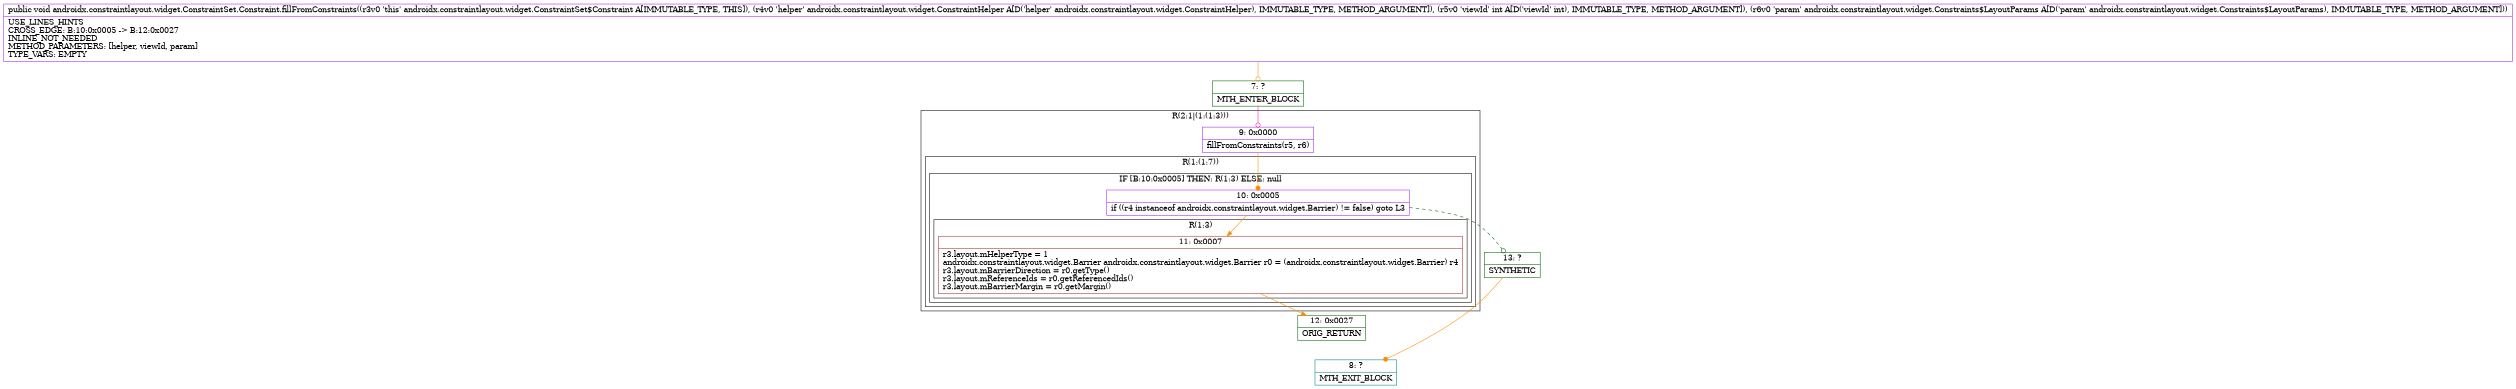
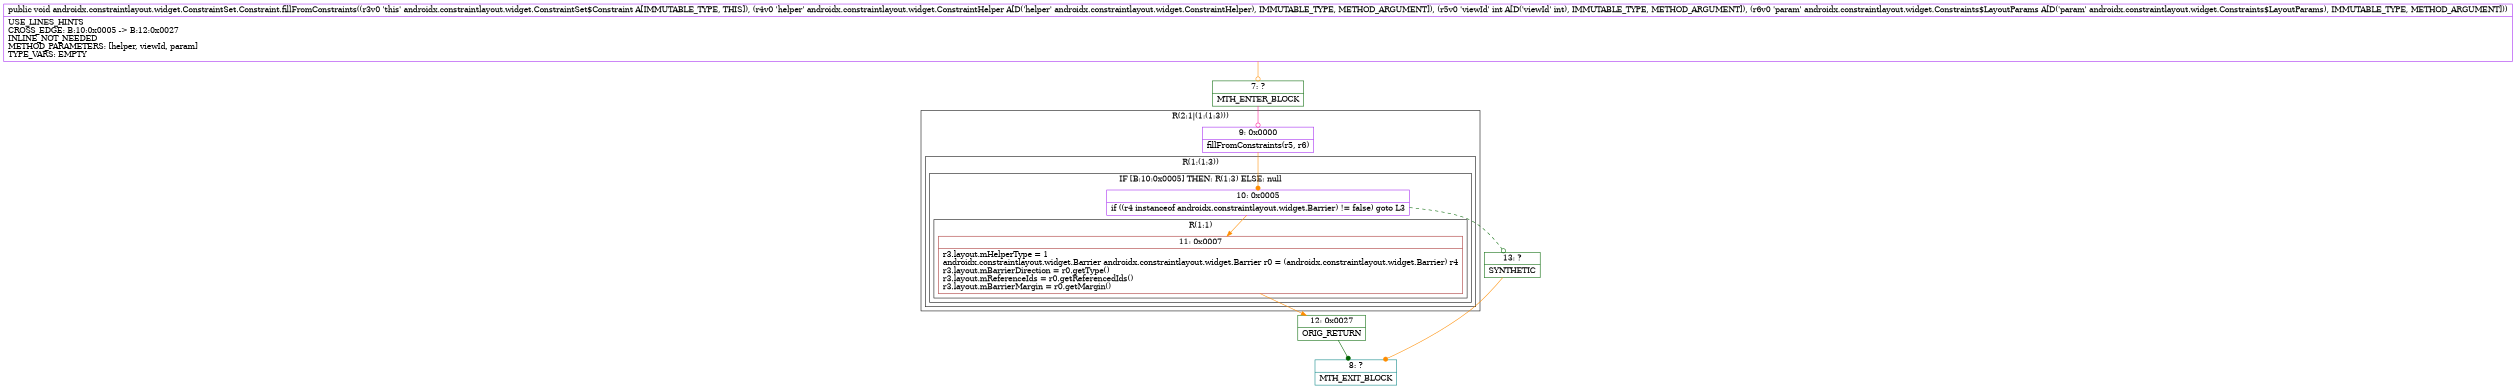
  digraph {
    node [color=purple shape=record]
    edge [arrowhead=odot color=darkorange]
    n1 [color=brown label="{11\:\ 0x0007|r3.layout.mHelperType = 1\landroidx.constraintlayout.widget.Barrier androidx.constraintlayout.widget.Barrier r0 = (androidx.constraintlayout.widget.Barrier) r4\lr3.layout.mBarrierDirection = r0.getType()\lr3.layout.mReferenceIds = r0.getReferencedIds()\lr3.layout.mBarrierMargin = r0.getMargin()\l}"]
    n2 [label="{10\:\ 0x0005|if ((r4 instanceof androidx.constraintlayout.widget.Barrier) != false) goto L3\l}"]
    n3 [label="{9\:\ 0x0000|fillFromConstraints(r5, r6)\l}"]
    n4 [color=darkgreen label="{12\:\ 0x0027|ORIG_RETURN\l}"]
    n5 [color=darkgreen label="{13\:\ ?|SYNTHETIC\l}"]
    n6 [color=teal label="{8\:\ ?|MTH_EXIT_BLOCK\l}"]
    n7 [color=darkgreen label="{7\:\ ?|MTH_ENTER_BLOCK\l}"]
    n8 [label="{public void androidx.constraintlayout.widget.ConstraintSet.Constraint.fillFromConstraints((r3v0 'this' androidx.constraintlayout.widget.ConstraintSet$Constraint A[IMMUTABLE_TYPE, THIS]), (r4v0 'helper' androidx.constraintlayout.widget.ConstraintHelper A[D('helper' androidx.constraintlayout.widget.ConstraintHelper), IMMUTABLE_TYPE, METHOD_ARGUMENT]), (r5v0 'viewId' int A[D('viewId' int), IMMUTABLE_TYPE, METHOD_ARGUMENT]), (r6v0 'param' androidx.constraintlayout.widget.Constraints$LayoutParams A[D('param' androidx.constraintlayout.widget.Constraints$LayoutParams), IMMUTABLE_TYPE, METHOD_ARGUMENT]))  | USE_LINES_HINTS\lCROSS_EDGE: B:10:0x0005 \-\> B:12:0x0027\lINLINE_NOT_NEEDED\lMETHOD_PARAMETERS: [helper, viewId, param]\lTYPE_VARS: EMPTY\l}"]
    subgraph cluster_1 {
      label="R(2:1|(1:(1:3)))"
      n3
      subgraph cluster_2 {
-       label="R(1:(1:7))"
+       label="R(1:(1:3))"
        subgraph cluster_3 {
          label="IF [B:10:0x0005] THEN: R(1:3) ELSE: null"
          n2
          subgraph cluster_4 {
-           label="R(1:3)"
+           label="R(1:1)"
            n1
          }
        }
      }
    }
    n1 -> n4 [arrowhead=normal]
    n2 -> n1 [arrowhead=normal]
    n2 -> n5 [color=darkgreen style=dashed]
    n3 -> n2 [arrowhead=dot]
+   n4 -> n6 [arrowhead=dot color=darkgreen]
    n5 -> n6 [arrowhead=dot]
    n7 -> n3 [color=deeppink]
    n8 -> n7
  }
